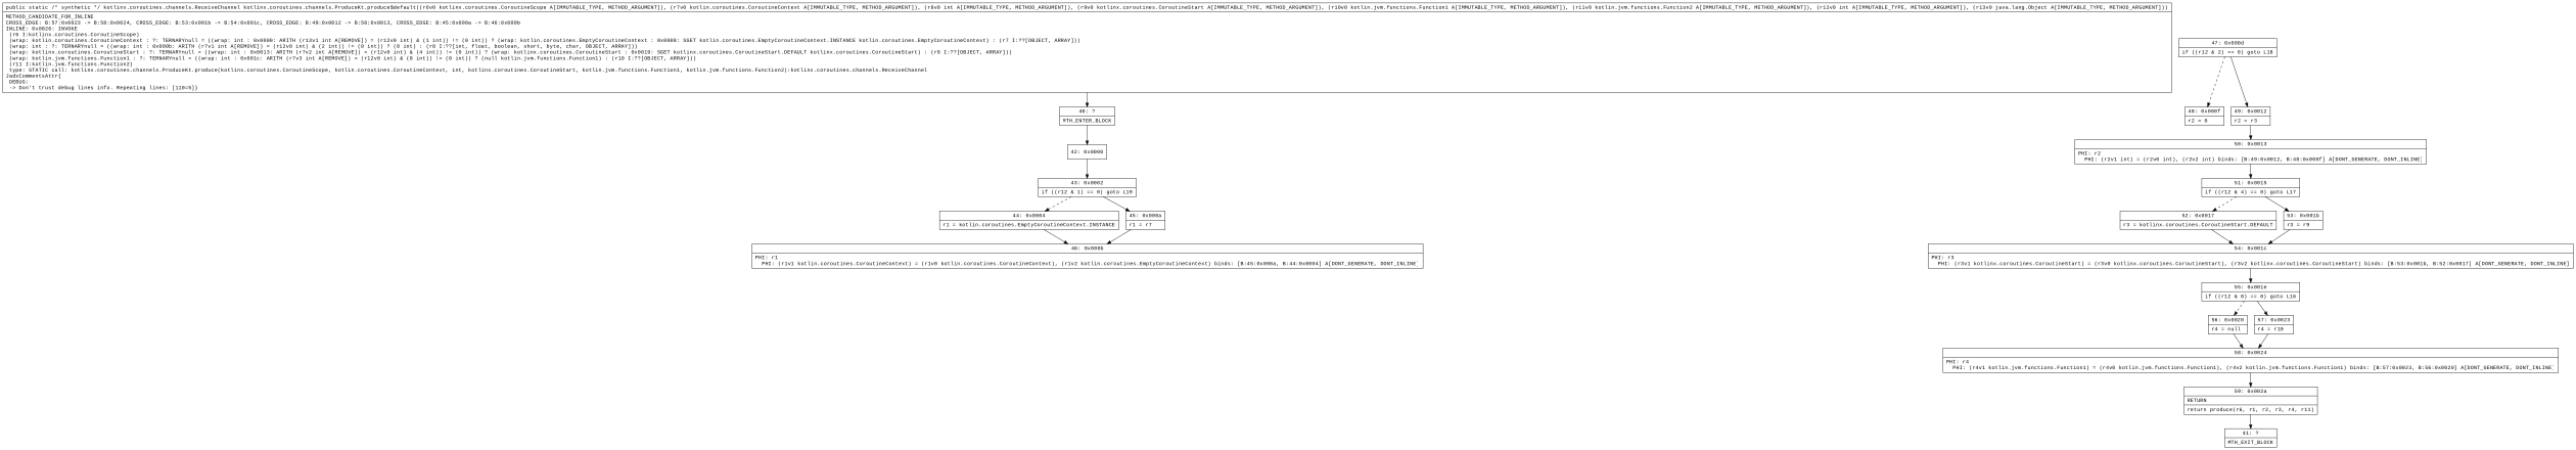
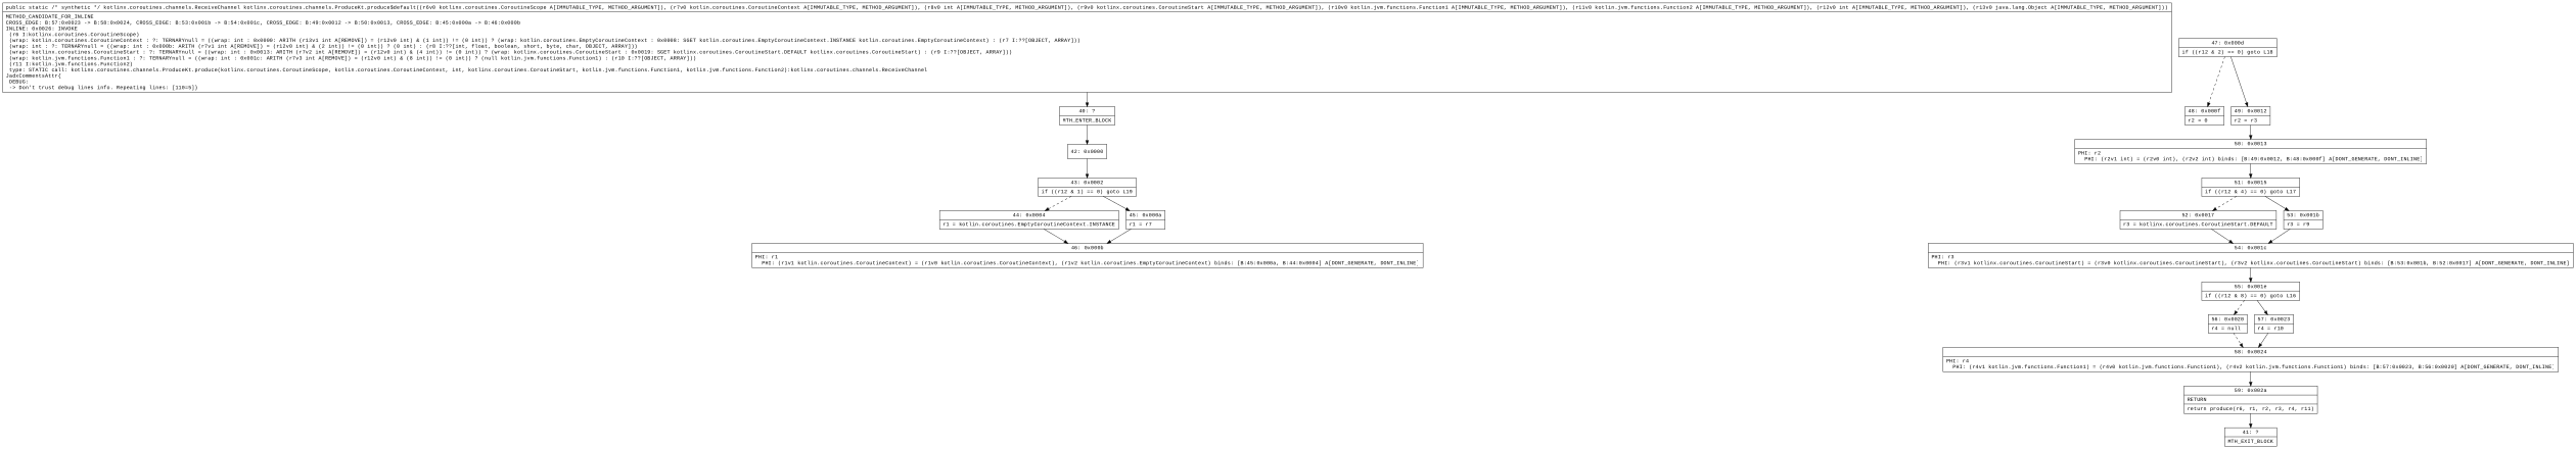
  digraph {
    fontname="Liberation Mono"
    node [fontname="Liberation Mono" shape=record]
    edge [fontname="Liberation Mono"]
    n1 [label="{40\:\ ?|MTH_ENTER_BLOCK\l}"]
    n2 [label="{42\:\ 0x0000}"]
    n3 [label="{43\:\ 0x0002|if ((r12 & 1) == 0) goto L19\l}"]
    n4 [label="{44\:\ 0x0004|r1 = kotlin.coroutines.EmptyCoroutineContext.INSTANCE\l}"]
    n5 [label="{45\:\ 0x000a|r1 = r7\l}"]
    n6 [label="{46\:\ 0x000b|PHI: r1 \l  PHI: (r1v1 kotlin.coroutines.CoroutineContext) = (r1v0 kotlin.coroutines.CoroutineContext), (r1v2 kotlin.coroutines.EmptyCoroutineContext) binds: [B:45:0x000a, B:44:0x0004] A[DONT_GENERATE, DONT_INLINE]\l}"]
    n7 [label="{47\:\ 0x000d|if ((r12 & 2) == 0) goto L18\l}"]
    n8 [label="{48\:\ 0x000f|r2 = 0\l}"]
    n9 [label="{49\:\ 0x0012|r2 = r3\l}"]
    n10 [label="{50\:\ 0x0013|PHI: r2 \l  PHI: (r2v1 int) = (r2v0 int), (r2v2 int) binds: [B:49:0x0012, B:48:0x000f] A[DONT_GENERATE, DONT_INLINE]\l}"]
    n11 [label="{51\:\ 0x0015|if ((r12 & 4) == 0) goto L17\l}"]
    n12 [label="{52\:\ 0x0017|r3 = kotlinx.coroutines.CoroutineStart.DEFAULT\l}"]
    n13 [label="{53\:\ 0x001b|r3 = r9\l}"]
    n14 [label="{54\:\ 0x001c|PHI: r3 \l  PHI: (r3v1 kotlinx.coroutines.CoroutineStart) = (r3v0 kotlinx.coroutines.CoroutineStart), (r3v2 kotlinx.coroutines.CoroutineStart) binds: [B:53:0x001b, B:52:0x0017] A[DONT_GENERATE, DONT_INLINE]\l}"]
    n15 [label="{55\:\ 0x001e|if ((r12 & 8) == 0) goto L16\l}"]
    n16 [label="{56\:\ 0x0020|r4 = null\l}"]
    n17 [label="{57\:\ 0x0023|r4 = r10\l}"]
    n18 [label="{58\:\ 0x0024|PHI: r4 \l  PHI: (r4v1 kotlin.jvm.functions.Function1) = (r4v0 kotlin.jvm.functions.Function1), (r4v2 kotlin.jvm.functions.Function1) binds: [B:57:0x0023, B:56:0x0020] A[DONT_GENERATE, DONT_INLINE]\l}"]
    n19 [label="{59\:\ 0x002a|RETURN\l|return produce(r6, r1, r2, r3, r4, r11)\l}"]
    n20 [label="{41\:\ ?|MTH_EXIT_BLOCK\l}"]
    n21 [label="{public static \/* synthetic *\/ kotlinx.coroutines.channels.ReceiveChannel kotlinx.coroutines.channels.ProduceKt.produce$default((r6v0 kotlinx.coroutines.CoroutineScope A[IMMUTABLE_TYPE, METHOD_ARGUMENT]), (r7v0 kotlin.coroutines.CoroutineContext A[IMMUTABLE_TYPE, METHOD_ARGUMENT]), (r8v0 int A[IMMUTABLE_TYPE, METHOD_ARGUMENT]), (r9v0 kotlinx.coroutines.CoroutineStart A[IMMUTABLE_TYPE, METHOD_ARGUMENT]), (r10v0 kotlin.jvm.functions.Function1 A[IMMUTABLE_TYPE, METHOD_ARGUMENT]), (r11v0 kotlin.jvm.functions.Function2 A[IMMUTABLE_TYPE, METHOD_ARGUMENT]), (r12v0 int A[IMMUTABLE_TYPE, METHOD_ARGUMENT]), (r13v0 java.lang.Object A[IMMUTABLE_TYPE, METHOD_ARGUMENT]))  | METHOD_CANDIDATE_FOR_INLINE\lCROSS_EDGE: B:57:0x0023 \-\> B:58:0x0024, CROSS_EDGE: B:53:0x001b \-\> B:54:0x001c, CROSS_EDGE: B:49:0x0012 \-\> B:50:0x0013, CROSS_EDGE: B:45:0x000a \-\> B:46:0x000b\lINLINE: 0x0026: INVOKE  \l  (r6 I:kotlinx.coroutines.CoroutineScope)\l  (wrap: kotlin.coroutines.CoroutineContext : ?: TERNARYnull = ((wrap: int : 0x0000: ARITH  (r13v1 int A[REMOVE]) = (r12v0 int) & (1 int)) != (0 int)) ? (wrap: kotlin.coroutines.EmptyCoroutineContext : 0x0008: SGET   kotlin.coroutines.EmptyCoroutineContext.INSTANCE kotlin.coroutines.EmptyCoroutineContext) : (r7 I:??[OBJECT, ARRAY]))\l  (wrap: int : ?: TERNARYnull = ((wrap: int : 0x000b: ARITH  (r7v1 int A[REMOVE]) = (r12v0 int) & (2 int)) != (0 int)) ? (0 int) : (r8 I:??[int, float, boolean, short, byte, char, OBJECT, ARRAY]))\l  (wrap: kotlinx.coroutines.CoroutineStart : ?: TERNARYnull = ((wrap: int : 0x0013: ARITH  (r7v2 int A[REMOVE]) = (r12v0 int) & (4 int)) != (0 int)) ? (wrap: kotlinx.coroutines.CoroutineStart : 0x0019: SGET   kotlinx.coroutines.CoroutineStart.DEFAULT kotlinx.coroutines.CoroutineStart) : (r9 I:??[OBJECT, ARRAY]))\l  (wrap: kotlin.jvm.functions.Function1 : ?: TERNARYnull = ((wrap: int : 0x001c: ARITH  (r7v3 int A[REMOVE]) = (r12v0 int) & (8 int)) != (0 int)) ? (null kotlin.jvm.functions.Function1) : (r10 I:??[OBJECT, ARRAY]))\l  (r11 I:kotlin.jvm.functions.Function2)\l type: STATIC call: kotlinx.coroutines.channels.ProduceKt.produce(kotlinx.coroutines.CoroutineScope, kotlin.coroutines.CoroutineContext, int, kotlinx.coroutines.CoroutineStart, kotlin.jvm.functions.Function1, kotlin.jvm.functions.Function2):kotlinx.coroutines.channels.ReceiveChannel\lJadxCommentsAttr\{\l DEBUG: \l \-\> Don't trust debug lines info. Repeating lines: [110=5]\}\l}"]
    n1 -> n2
    n2 -> n3
    n3 -> n4 [style=dashed]
    n3 -> n5
    n4 -> n6
    n5 -> n6
    n7 -> n8 [style=dashed]
    n7 -> n9
    n9 -> n10
    n10 -> n11
    n11 -> n12 [style=dashed]
    n11 -> n13
    n12 -> n14
    n13 -> n14
    n14 -> n15
    n15 -> n16 [style=dashed]
    n15 -> n17
-   n16 -> n18
+   n16 -> n18 [style=dashed]
    n17 -> n18
    n18 -> n19
    n19 -> n20
    n21 -> n1
  }
